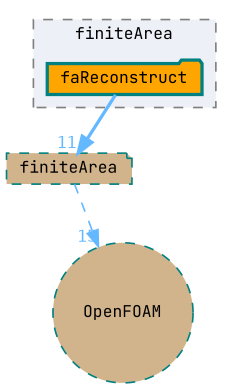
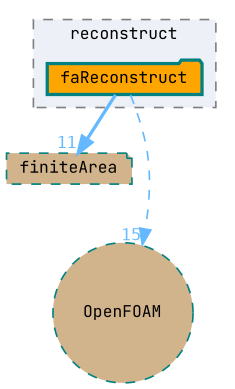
  digraph {
    compound=true
    fontname="JetBrains Mono"
    node [color=teal fillcolor=tan fontname="JetBrains Mono" fontsize=10 style="filled,dashed"]
    edge [color=steelblue1 fontcolor=steelblue1 fontname="JetBrains Mono" fontsize=10 labeldistance=1.5 labelfontname=Helvetica labelfontsize=10]
    n1 [fillcolor=orange height=0.2 label=faReconstruct shape=folder style="filled,bold" width=0.4]
    n2 [height=0.2 label=finiteArea shape=note width=0.4]
    n3 [height=0.2 label=OpenFOAM shape=circle width=0.4]
    subgraph cluster_1 {
      bgcolor="#edf0f7"
      fontsize=10
-     label=finiteArea
+     label=reconstruct
      pencolor=grey50
      style="filled,dashed"
      n1
    }
    n1 -> n2 [headlabel=11 style=bold]
-   n2 -> n3 [headlabel=15 style=dashed]
+   n1 -> n3 [headlabel=15 style=dashed]
  }
